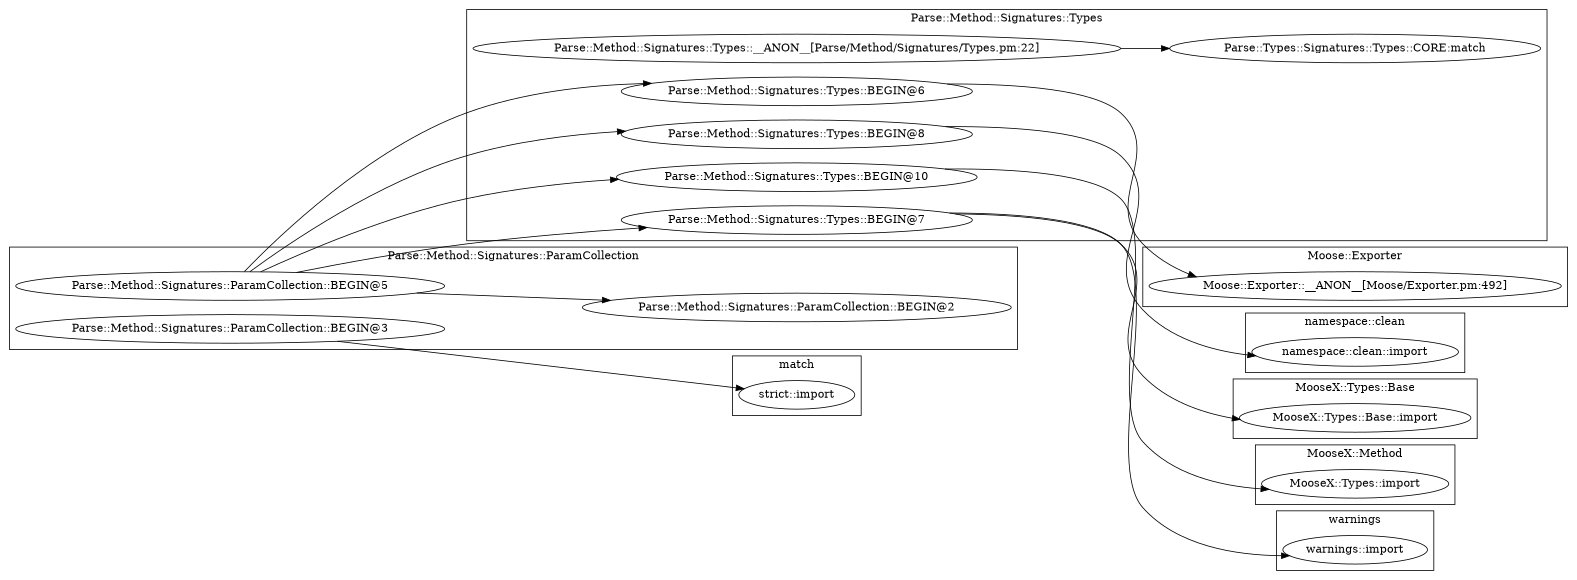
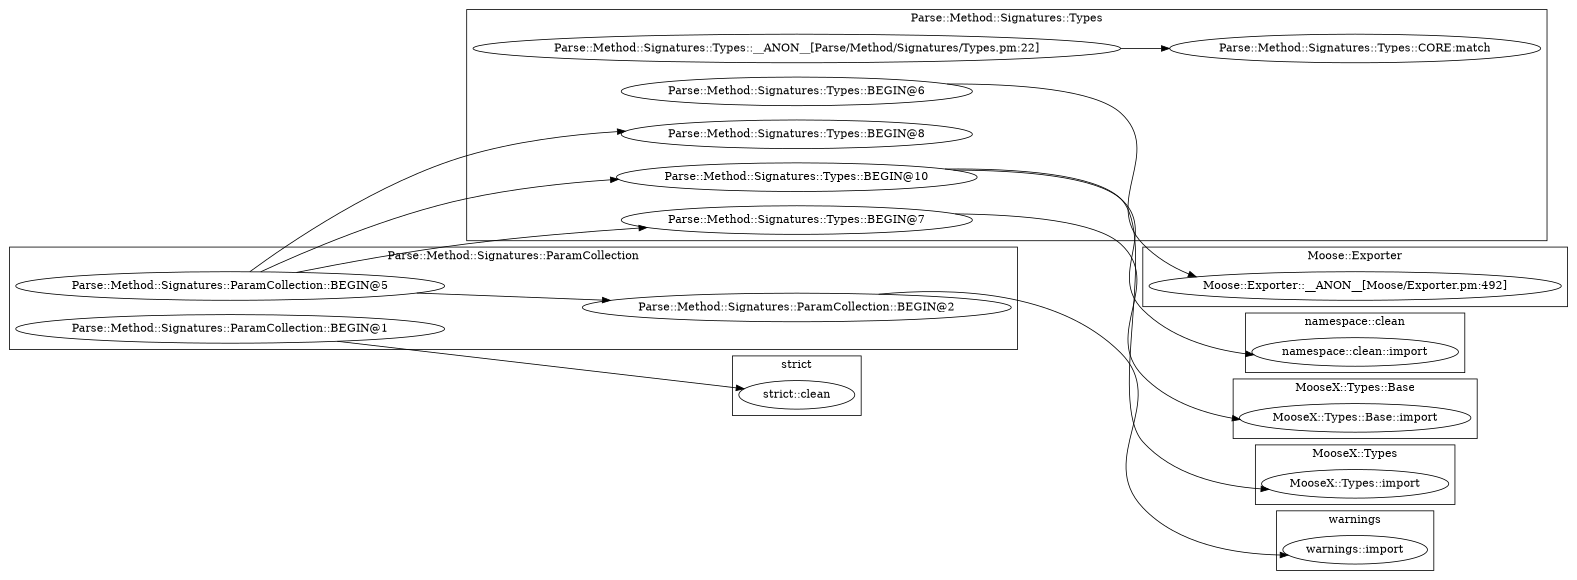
  digraph {
    rankdir=LR
-   "Parse::Method::Signatures::Types::CORE:match" [label="Parse::Types::Signatures::Types::CORE:match"]
+   "Parse::Method::Signatures::Types::CORE:match"
    "Parse::Method::Signatures::Types::BEGIN@6"
    "Parse::Method::Signatures::Types::BEGIN@8"
    "Parse::Method::Signatures::Types::BEGIN@7"
    "Parse::Method::Signatures::Types::__ANON__[Parse/Method/Signatures/Types.pm:22]"
    "Parse::Method::Signatures::Types::BEGIN@10"
    "namespace::clean::import"
    "MooseX::Types::import"
    "warnings::import"
    "Parse::Method::Signatures::ParamCollection::BEGIN@2"
    "Parse::Method::Signatures::ParamCollection::BEGIN@5"
-   "Parse::Method::Signatures::ParamCollection::BEGIN@1" [label="Parse::Method::Signatures::ParamCollection::BEGIN@3"]
+   "Parse::Method::Signatures::ParamCollection::BEGIN@1"
    "MooseX::Types::Base::import"
    "Moose::Exporter::__ANON__[Moose/Exporter.pm:492]"
-   "strict::import"
+   "strict::import" [label="strict::clean"]
    subgraph cluster_1 {
      label="Parse::Method::Signatures::Types"
      "Parse::Method::Signatures::Types::CORE:match"
      "Parse::Method::Signatures::Types::BEGIN@6"
      "Parse::Method::Signatures::Types::BEGIN@8"
      "Parse::Method::Signatures::Types::BEGIN@7"
      "Parse::Method::Signatures::Types::__ANON__[Parse/Method/Signatures/Types.pm:22]"
      "Parse::Method::Signatures::Types::BEGIN@10"
    }
    subgraph cluster_2 {
      label="namespace::clean"
      "namespace::clean::import"
    }
    subgraph cluster_3 {
-     label="MooseX::Method"
+     label="MooseX::Types"
      "MooseX::Types::import"
    }
    subgraph cluster_4 {
      label=warnings
      "warnings::import"
    }
    subgraph cluster_5 {
      label="Parse::Method::Signatures::ParamCollection"
      "Parse::Method::Signatures::ParamCollection::BEGIN@2"
      "Parse::Method::Signatures::ParamCollection::BEGIN@5"
      "Parse::Method::Signatures::ParamCollection::BEGIN@1"
    }
    subgraph cluster_6 {
      label="MooseX::Types::Base"
      "MooseX::Types::Base::import"
    }
    subgraph cluster_7 {
      label="Moose::Exporter"
      "Moose::Exporter::__ANON__[Moose/Exporter.pm:492]"
    }
    subgraph cluster_8 {
-     label=match
+     label="strict"
      "strict::import"
    }
    "Parse::Method::Signatures::Types::BEGIN@6" -> "Moose::Exporter::__ANON__[Moose/Exporter.pm:492]"
-   "Parse::Method::Signatures::Types::BEGIN@8" -> "namespace::clean::import"
+   "Parse::Method::Signatures::Types::BEGIN@10" -> "namespace::clean::import"
    "Parse::Method::Signatures::Types::BEGIN@7" -> "MooseX::Types::Base::import"
    "Parse::Method::Signatures::Types::__ANON__[Parse/Method/Signatures/Types.pm:22]" -> "Parse::Method::Signatures::Types::CORE:match"
    "Parse::Method::Signatures::Types::BEGIN@10" -> "MooseX::Types::import"
-   "Parse::Method::Signatures::Types::BEGIN@7" -> "warnings::import"
-   "Parse::Method::Signatures::ParamCollection::BEGIN@5" -> "Parse::Method::Signatures::Types::BEGIN@6"
+   "Parse::Method::Signatures::ParamCollection::BEGIN@2" -> "warnings::import"
    "Parse::Method::Signatures::ParamCollection::BEGIN@5" -> "Parse::Method::Signatures::Types::BEGIN@8"
    "Parse::Method::Signatures::ParamCollection::BEGIN@5" -> "Parse::Method::Signatures::Types::BEGIN@7"
    "Parse::Method::Signatures::ParamCollection::BEGIN@5" -> "Parse::Method::Signatures::Types::BEGIN@10"
    "Parse::Method::Signatures::ParamCollection::BEGIN@5" -> "Parse::Method::Signatures::ParamCollection::BEGIN@2"
    "Parse::Method::Signatures::ParamCollection::BEGIN@1" -> "strict::import"
  }
